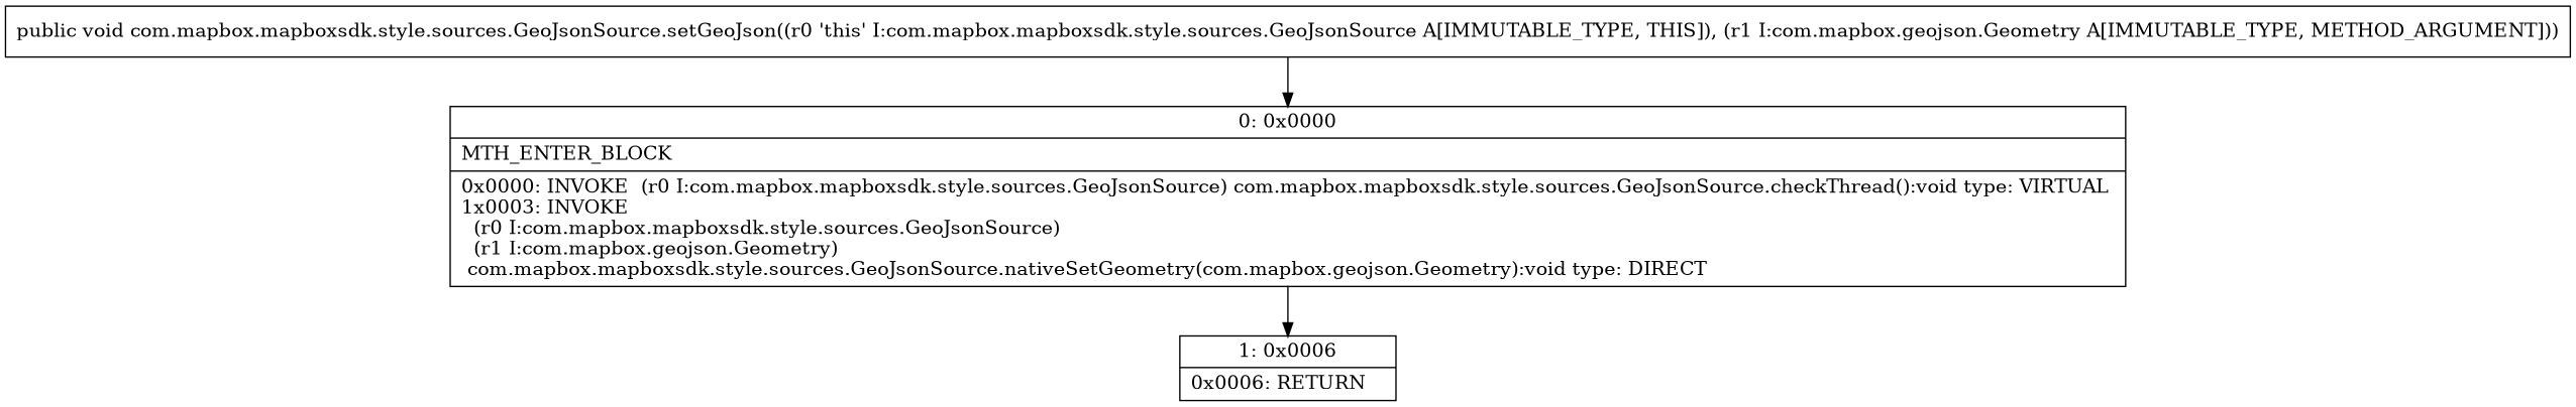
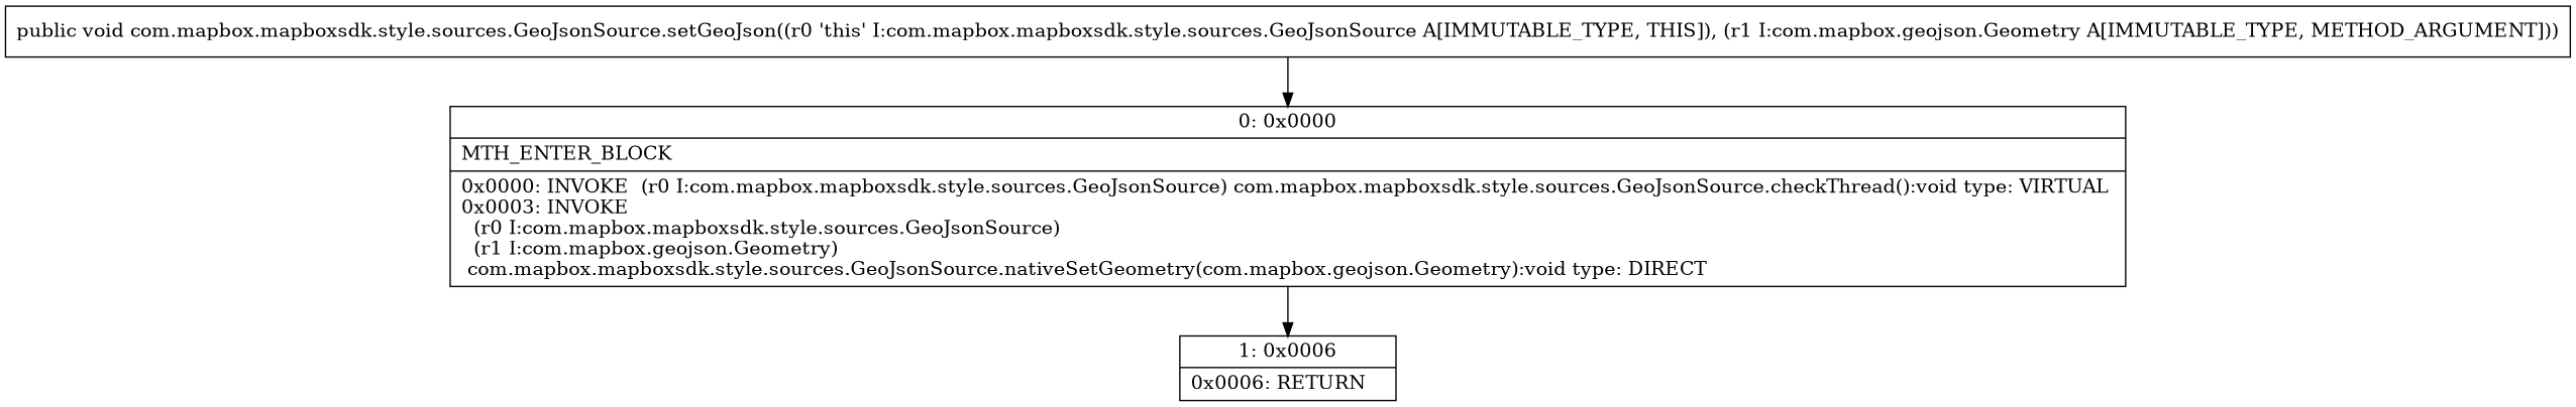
  digraph {
    node [shape=record]
-   n1 [label="{0\:\ 0x0000|MTH_ENTER_BLOCK\l|0x0000: INVOKE  (r0 I:com.mapbox.mapboxsdk.style.sources.GeoJsonSource) com.mapbox.mapboxsdk.style.sources.GeoJsonSource.checkThread():void type: VIRTUAL \l1x0003: INVOKE  \l  (r0 I:com.mapbox.mapboxsdk.style.sources.GeoJsonSource)\l  (r1 I:com.mapbox.geojson.Geometry)\l com.mapbox.mapboxsdk.style.sources.GeoJsonSource.nativeSetGeometry(com.mapbox.geojson.Geometry):void type: DIRECT \l}"]
+   n1 [label="{0\:\ 0x0000|MTH_ENTER_BLOCK\l|0x0000: INVOKE  (r0 I:com.mapbox.mapboxsdk.style.sources.GeoJsonSource) com.mapbox.mapboxsdk.style.sources.GeoJsonSource.checkThread():void type: VIRTUAL \l0x0003: INVOKE  \l  (r0 I:com.mapbox.mapboxsdk.style.sources.GeoJsonSource)\l  (r1 I:com.mapbox.geojson.Geometry)\l com.mapbox.mapboxsdk.style.sources.GeoJsonSource.nativeSetGeometry(com.mapbox.geojson.Geometry):void type: DIRECT \l}"]
    n2 [label="{1\:\ 0x0006|0x0006: RETURN   \l}"]
    n3 [label="{public void com.mapbox.mapboxsdk.style.sources.GeoJsonSource.setGeoJson((r0 'this' I:com.mapbox.mapboxsdk.style.sources.GeoJsonSource A[IMMUTABLE_TYPE, THIS]), (r1 I:com.mapbox.geojson.Geometry A[IMMUTABLE_TYPE, METHOD_ARGUMENT])) }"]
    n1 -> n2
    n3 -> n1
  }
